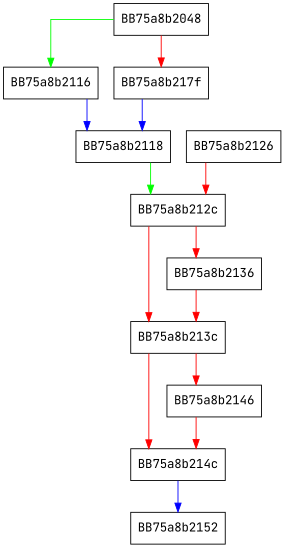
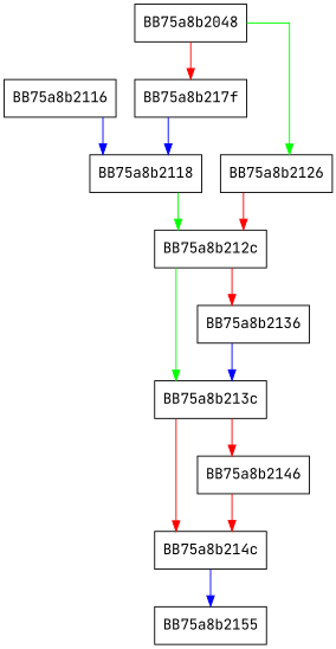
  digraph {
    fontname="JetBrains Mono"
    splines=ortho
    node [fontname="JetBrains Mono" shape=box]
    edge [color=red fontname="JetBrains Mono"]
    BB75a8b2048
    BB75a8b2116
    n3 [label=BB75a8b217f]
    BB75a8b2118
    BB75a8b212c
    BB75a8b213c
    BB75a8b2136
    BB75a8b2126
    BB75a8b214c
    BB75a8b2146
-   BB75a8b2152
-   BB75a8b2048 -> BB75a8b2116 [color=green]
+   BB75a8b2152 [label=BB75a8b2155]
+   BB75a8b2048 -> BB75a8b2126 [color=green]
    BB75a8b2048 -> n3
    BB75a8b2116 -> BB75a8b2118 [color=blue]
    n3 -> BB75a8b2118 [color=blue]
    BB75a8b2118 -> BB75a8b212c [color=green]
-   BB75a8b212c -> BB75a8b213c
+   BB75a8b212c -> BB75a8b213c [color=green]
    BB75a8b212c -> BB75a8b2136
    BB75a8b213c -> BB75a8b214c
    BB75a8b213c -> BB75a8b2146
-   BB75a8b2136 -> BB75a8b213c
+   BB75a8b2136 -> BB75a8b213c [color=blue]
    BB75a8b2126 -> BB75a8b212c
    BB75a8b214c -> BB75a8b2152 [color=blue]
    BB75a8b2146 -> BB75a8b214c
  }
